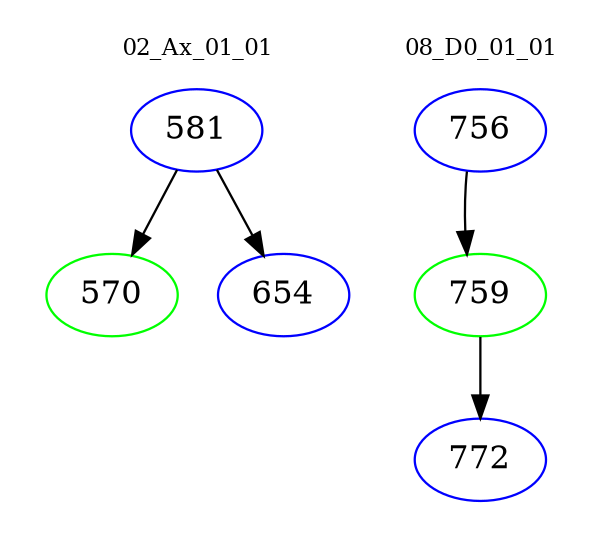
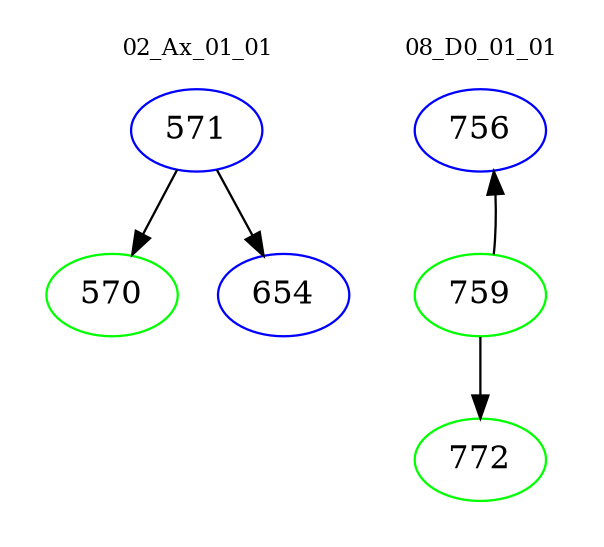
  digraph {
    node [color=blue]
    edge [color=black]
-   n1 [label=581]
+   n1 [label=571]
    n2 [color=green label=570]
    n3 [label=654]
    n4 [label=756]
-   n5 [label=772]
+   n5 [color=green label=772]
    n6 [color=green label=759]
    subgraph cluster_1 {
      color=white
      fontsize=10
      label="02_Ax_01_01"
      n1
      n2
      n3
    }
    subgraph cluster_2 {
      color=white
      fontsize=10
      label="08_D0_01_01"
      n4
      n5
      n6
    }
    n1 -> n2
    n1 -> n3
-   n4 -> n6
+   n6 -> n4
    n6 -> n5
  }
